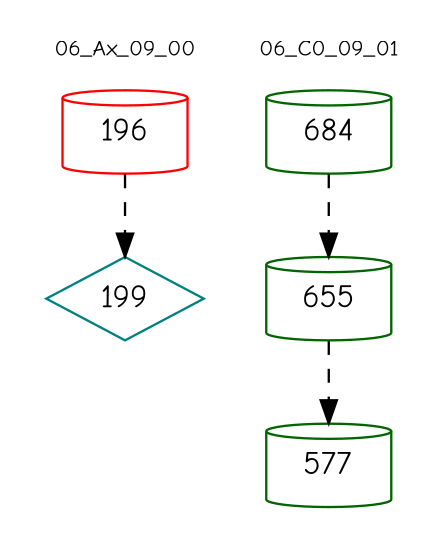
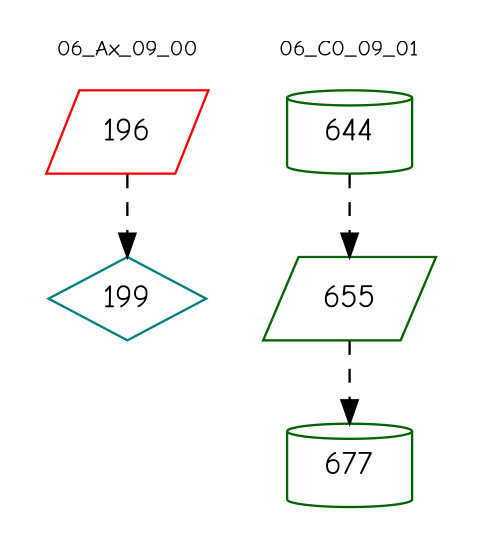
  digraph {
    fontname="Comic Neue"
    node [color=darkgreen fontname="Comic Neue" shape=parallelogram]
    edge [arrowhead=normal color=black fontname="Comic Neue" style=dashed]
-   n1 [color=red label=196 shape=cylinder]
+   n1 [color=red label=196]
    n2 [color=teal label=199 shape=diamond]
-   n3 [label=684 shape=cylinder]
-   n4 [label=655 shape=cylinder]
-   n5 [label=577 shape=cylinder]
+   n3 [label=644 shape=cylinder]
+   n4 [label=655]
+   n5 [label=677 shape=cylinder]
    subgraph cluster_1 {
      color=white
      fontsize=10
      label="06_Ax_09_00"
      n1
      n2
    }
    subgraph cluster_2 {
      color=white
      fontsize=10
      label="06_C0_09_01"
      n3
      n4
      n5
    }
    n1 -> n2
    n3 -> n4
    n4 -> n5
  }
